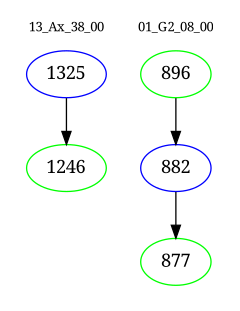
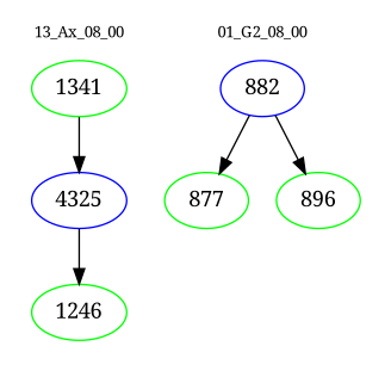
  digraph {
    fontname="Noto Serif"
    node [color=green fontname="Noto Serif"]
    edge [color=black fontname="Noto Serif"]
-   n2 [color=blue label=1325]
+   n1 [label=1341]
+   n2 [color=blue label=4325]
    n3 [label=1246]
    n4 [label=877]
    n5 [color=blue label=882]
    n6 [label=896]
    subgraph cluster_1 {
      color=white
      fontsize=10
-     label="13_Ax_38_00"
+     label="13_Ax_08_00"
+     n1
      n2
      n3
    }
    subgraph cluster_2 {
      color=white
      fontsize=10
      label="01_G2_08_00"
      n4
      n5
      n6
    }
+   n1 -> n2
    n2 -> n3
    n5 -> n4
-   n6 -> n5
+   n5 -> n6
  }
